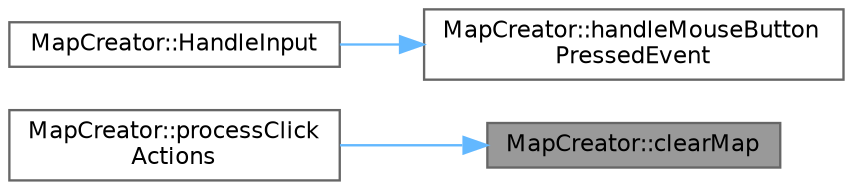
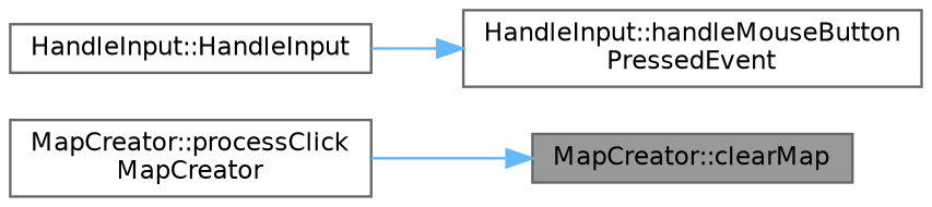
  digraph {
    rankdir=RL
    node [color=grey40 fillcolor=white fontname=Helvetica fontsize=10 shape=box style=filled]
    edge [color=steelblue1 dir=back fontname=Helvetica fontsize=10 labelfontname=Helvetica labelfontsize=10 style=solid]
    n1 [color=gray40 fillcolor=grey60 fontcolor=black height=0.2 label="MapCreator::clearMap" width=0.4]
-   n2 [height=0.2 label="MapCreator::processClick\lActions" width=0.4]
-   n3 [height=0.2 label="MapCreator::handleMouseButton\lPressedEvent" width=0.4]
-   n4 [height=0.2 label="MapCreator::HandleInput" width=0.4]
+   n2 [height=0.2 label="MapCreator::processClick\lMapCreator" width=0.4]
+   n3 [height=0.2 label="HandleInput::handleMouseButton\lPressedEvent" width=0.4]
+   n4 [height=0.2 label="HandleInput::HandleInput" width=0.4]
    n1 -> n2
    n3 -> n4
  }
